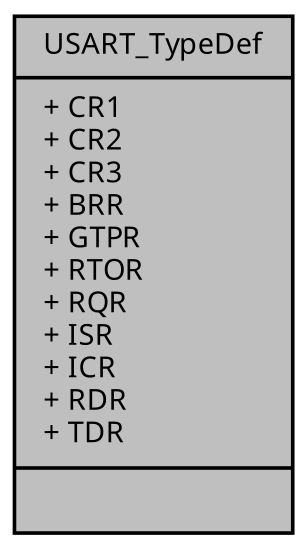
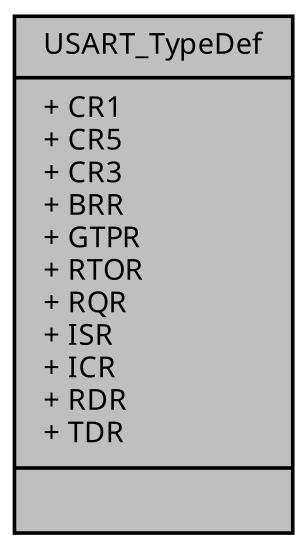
  digraph {
-   n1 [color=black fillcolor=grey75 fontcolor=black fontname=Sans fontsize=8 height=0.2 label="{USART_TypeDef\n|+ CR1\l+ CR2\l+ CR3\l+ BRR\l+ GTPR\l+ RTOR\l+ RQR\l+ ISR\l+ ICR\l+ RDR\l+ TDR\l|}" shape=record style=filled width=0.4]
+   n1 [color=black fillcolor=grey75 fontcolor=black fontname=Sans fontsize=8 height=0.2 label="{USART_TypeDef\n|+ CR1\l+ CR5\l+ CR3\l+ BRR\l+ GTPR\l+ RTOR\l+ RQR\l+ ISR\l+ ICR\l+ RDR\l+ TDR\l|}" shape=record style=filled width=0.4]
  }
